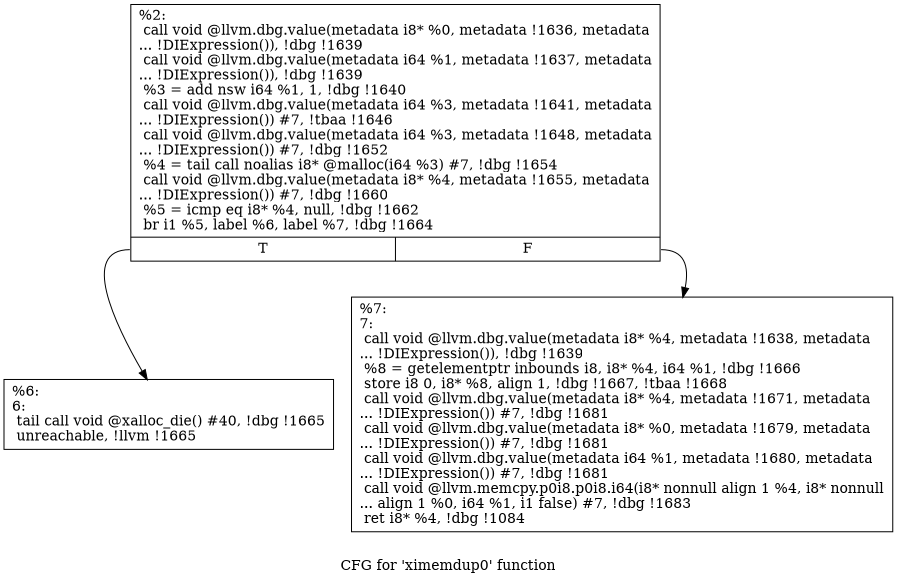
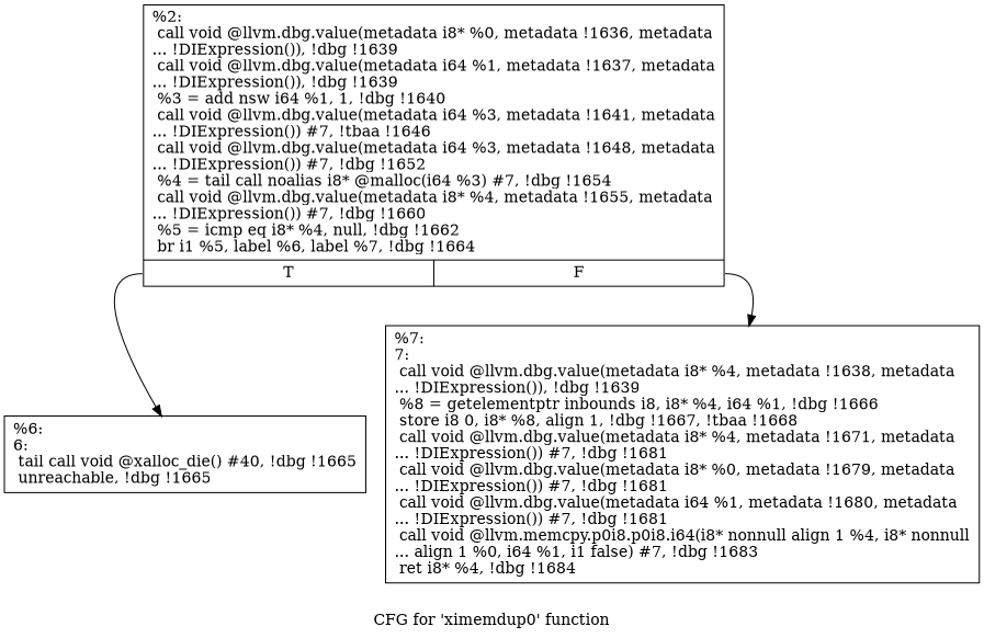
  digraph {
    label="CFG for 'ximemdup0' function"
    node [shape=record]
    n1 [label="{%2:\l  call void @llvm.dbg.value(metadata i8* %0, metadata !1636, metadata\l... !DIExpression()), !dbg !1639\l  call void @llvm.dbg.value(metadata i64 %1, metadata !1637, metadata\l... !DIExpression()), !dbg !1639\l  %3 = add nsw i64 %1, 1, !dbg !1640\l  call void @llvm.dbg.value(metadata i64 %3, metadata !1641, metadata\l... !DIExpression()) #7, !tbaa !1646\l  call void @llvm.dbg.value(metadata i64 %3, metadata !1648, metadata\l... !DIExpression()) #7, !dbg !1652\l  %4 = tail call noalias i8* @malloc(i64 %3) #7, !dbg !1654\l  call void @llvm.dbg.value(metadata i8* %4, metadata !1655, metadata\l... !DIExpression()) #7, !dbg !1660\l  %5 = icmp eq i8* %4, null, !dbg !1662\l  br i1 %5, label %6, label %7, !dbg !1664\l|{<s0>T|<s1>F}}"]
-   n2 [label="{%6:\l6:                                                \l  tail call void @xalloc_die() #40, !dbg !1665\l  unreachable, !llvm !1665\l}"]
-   n3 [label="{%7:\l7:                                                \l  call void @llvm.dbg.value(metadata i8* %4, metadata !1638, metadata\l... !DIExpression()), !dbg !1639\l  %8 = getelementptr inbounds i8, i8* %4, i64 %1, !dbg !1666\l  store i8 0, i8* %8, align 1, !dbg !1667, !tbaa !1668\l  call void @llvm.dbg.value(metadata i8* %4, metadata !1671, metadata\l... !DIExpression()) #7, !dbg !1681\l  call void @llvm.dbg.value(metadata i8* %0, metadata !1679, metadata\l... !DIExpression()) #7, !dbg !1681\l  call void @llvm.dbg.value(metadata i64 %1, metadata !1680, metadata\l... !DIExpression()) #7, !dbg !1681\l  call void @llvm.memcpy.p0i8.p0i8.i64(i8* nonnull align 1 %4, i8* nonnull\l... align 1 %0, i64 %1, i1 false) #7, !dbg !1683\l  ret i8* %4, !dbg !1084\l}"]
+   n2 [label="{%6:\l6:                                                \l  tail call void @xalloc_die() #40, !dbg !1665\l  unreachable, !dbg !1665\l}"]
+   n3 [label="{%7:\l7:                                                \l  call void @llvm.dbg.value(metadata i8* %4, metadata !1638, metadata\l... !DIExpression()), !dbg !1639\l  %8 = getelementptr inbounds i8, i8* %4, i64 %1, !dbg !1666\l  store i8 0, i8* %8, align 1, !dbg !1667, !tbaa !1668\l  call void @llvm.dbg.value(metadata i8* %4, metadata !1671, metadata\l... !DIExpression()) #7, !dbg !1681\l  call void @llvm.dbg.value(metadata i8* %0, metadata !1679, metadata\l... !DIExpression()) #7, !dbg !1681\l  call void @llvm.dbg.value(metadata i64 %1, metadata !1680, metadata\l... !DIExpression()) #7, !dbg !1681\l  call void @llvm.memcpy.p0i8.p0i8.i64(i8* nonnull align 1 %4, i8* nonnull\l... align 1 %0, i64 %1, i1 false) #7, !dbg !1683\l  ret i8* %4, !dbg !1684\l}"]
    n1 -> n2 [tailport=s0]
    n1 -> n3 [tailport=s1]
  }
